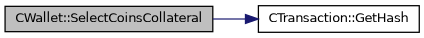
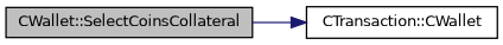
  digraph {
    rankdir=LR
    node [color=black fontname=Helvetica fontsize=10 shape=record style=filled]
    n1 [fillcolor=grey75 fontcolor=black height=0.2 label="CWallet::SelectCoinsCollateral" width=0.4]
-   n2 [fillcolor=white height=0.2 label="CTransaction::GetHash" width=0.4]
+   n2 [fillcolor=white height=0.2 label="CTransaction::CWallet" width=0.4]
    n1 -> n2 [color=midnightblue fontname=Helvetica fontsize=10 labelfontname=Helvetica labelfontsize=10 style=solid]
  }
